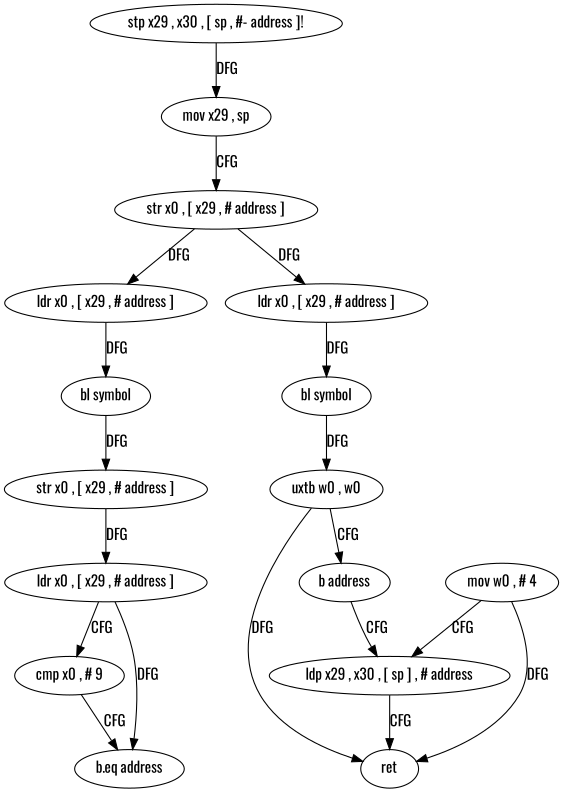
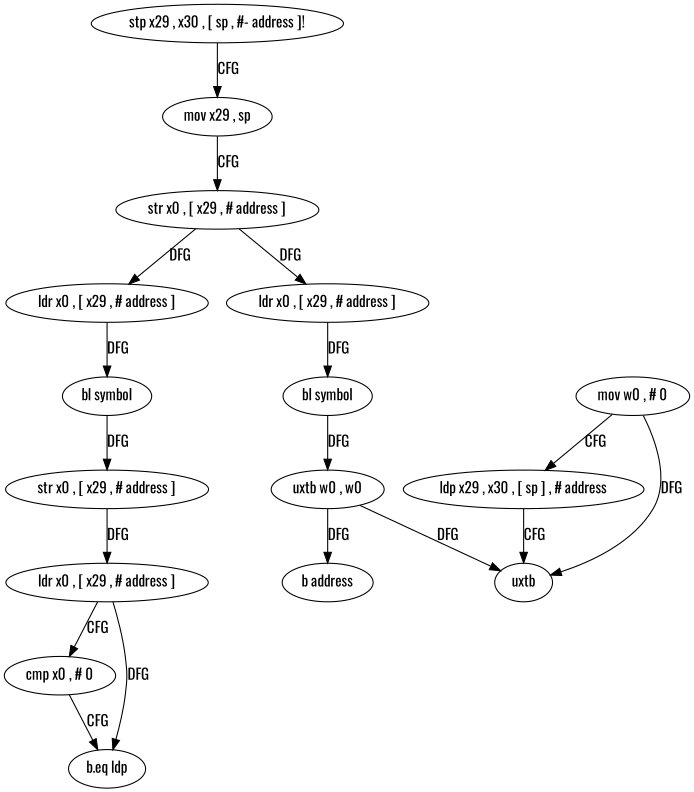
  digraph {
    fontname=Oswald
    node [fontname=Oswald]
    edge [fontname=Oswald]
    n1 [label="stp x29 , x30 , [ sp , #- address ]!"]
    n2 [label="mov x29 , sp"]
    n3 [label="str x0 , [ x29 , # address ]"]
    n4 [label="ldr x0 , [ x29 , # address ]"]
    n5 [label="ldr x0 , [ x29 , # address ]"]
    n6 [label="bl symbol"]
    n7 [label="bl symbol"]
    n8 [label="str x0 , [ x29 , # address ]"]
    n9 [label="ldr x0 , [ x29 , # address ]"]
-   n10 [label="cmp x0 , # 9"]
-   n11 [label="b.eq address"]
-   n12 [label="mov w0 , # 4"]
+   n10 [label="cmp x0 , # 0"]
+   n11 [label="b.eq ldp"]
+   n12 [label="mov w0 , # 0"]
    n13 [label="ldp x29 , x30 , [ sp ] , # address"]
-   n14 [label=ret]
+   n14 [label=uxtb]
    n15 [label="uxtb w0 , w0"]
    n16 [label="b address"]
-   n1 -> n2 [label=DFG]
+   n1 -> n2 [label=CFG]
    n2 -> n3 [label=CFG]
    n3 -> n4 [label=DFG]
    n3 -> n5 [label=DFG]
    n4 -> n6 [label=DFG]
    n5 -> n7 [label=DFG]
    n6 -> n8 [label=DFG]
    n7 -> n15 [label=DFG]
    n8 -> n9 [label=DFG]
    n9 -> n10 [label=CFG]
    n9 -> n11 [label=DFG]
    n10 -> n11 [label=CFG]
    n12 -> n13 [label=CFG]
    n12 -> n14 [label=DFG]
    n13 -> n14 [label=CFG]
    n15 -> n14 [label=DFG]
-   n15 -> n16 [label=CFG]
-   n16 -> n13 [label=CFG]
+   n15 -> n16 [label=DFG]
  }
